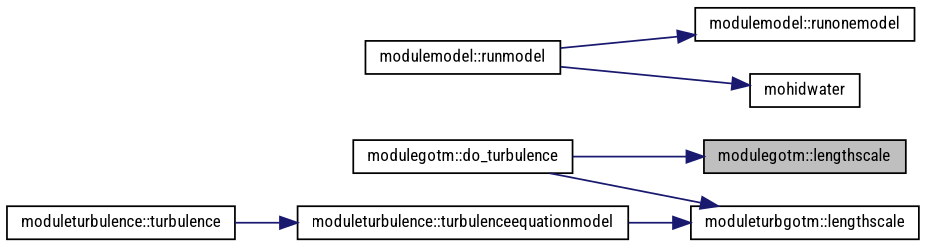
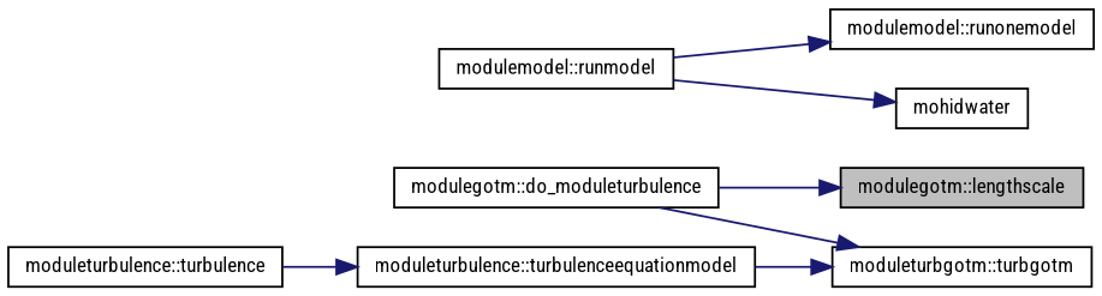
  digraph {
    fontname="Roboto Condensed"
    rankdir=RL
    node [color=black fillcolor=white fontname="Roboto Condensed" fontsize=10 shape=record style=filled]
    edge [color=midnightblue dir=back fontname="Roboto Condensed" fontsize=10 labelfontname=Helvetica labelfontsize=10 style=solid]
    n1 [fillcolor=grey75 fontcolor=black height=0.2 label="modulegotm::lengthscale" width=0.4]
-   n2 [height=0.2 label="modulegotm::do_turbulence" width=0.4]
-   n3 [height=0.2 label="moduleturbgotm::lengthscale" width=0.4]
+   n2 [height=0.2 label="modulegotm::do_moduleturbulence" width=0.4]
+   n3 [height=0.2 label="moduleturbgotm::turbgotm" width=0.4]
    n4 [height=0.2 label="moduleturbulence::turbulenceequationmodel" width=0.4]
    n5 [height=0.2 label="moduleturbulence::turbulence" width=0.4]
    n6 [height=0.2 label="modulemodel::runonemodel" width=0.4]
    n7 [height=0.2 label="modulemodel::runmodel" width=0.4]
    n8 [height=0.2 label=mohidwater width=0.4]
    n1 -> n2
    n3 -> n2
    n3 -> n4
    n4 -> n5
    n6 -> n7
    n8 -> n7
  }
